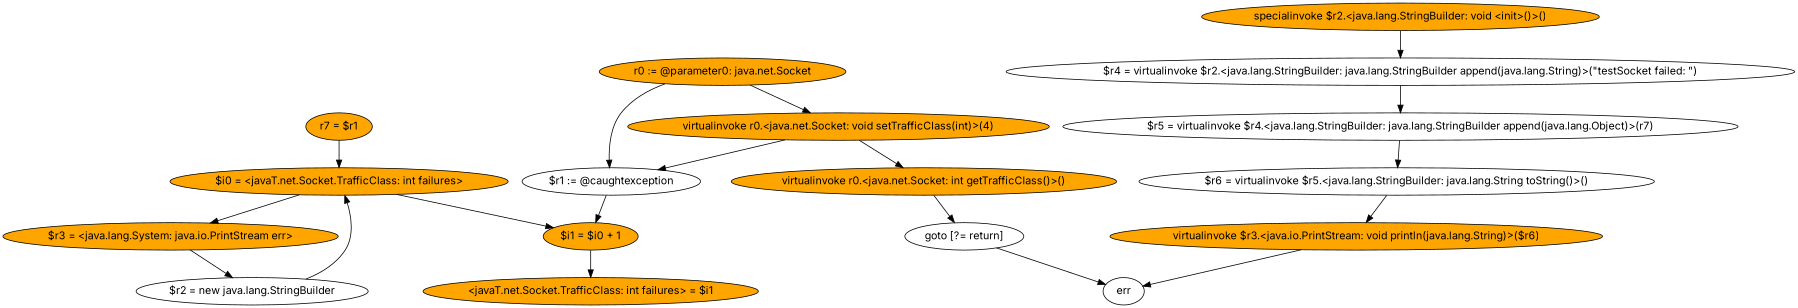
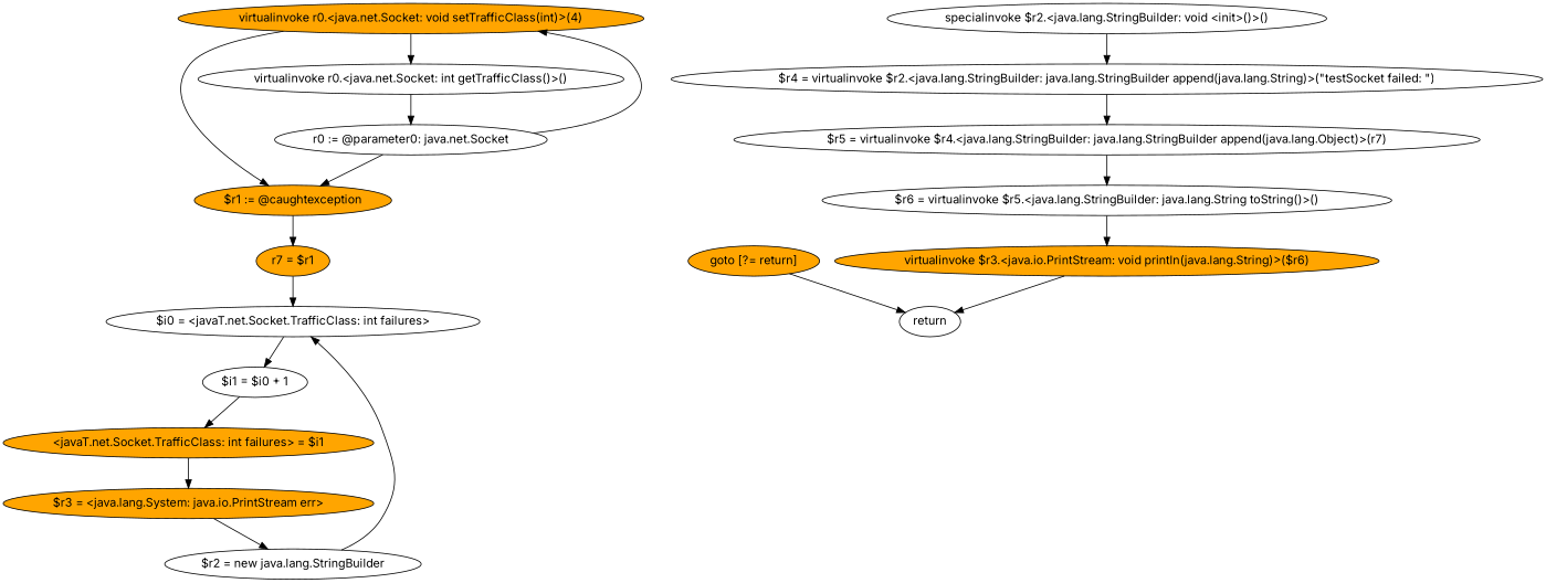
  digraph {
    fontname=Inter
    node [fillcolor=white fontname=Inter style=filled]
    edge [fontname=Inter]
    "virtualinvoke r0.<java.net.Socket: void setTrafficClass(int)>(4)" [fillcolor=orange]
-   "r0 := @parameter0: java.net.Socket" [fillcolor=orange]
-   "$r1 := @caughtexception"
-   "virtualinvoke r0.<java.net.Socket: int getTrafficClass()>()" [fillcolor=orange]
+   "r0 := @parameter0: java.net.Socket"
+   "$r1 := @caughtexception" [fillcolor=orange]
+   "virtualinvoke r0.<java.net.Socket: int getTrafficClass()>()"
    "r7 = $r1" [fillcolor=orange]
-   "goto [?= return]"
-   return [label=err]
-   "$i0 = <javaT.net.Socket.TrafficClass: int failures>" [fillcolor=orange]
-   "$i1 = $i0 + 1" [fillcolor=orange]
+   "goto [?= return]" [fillcolor=orange]
+   return
+   "$i0 = <javaT.net.Socket.TrafficClass: int failures>"
+   "$i1 = $i0 + 1"
    "<javaT.net.Socket.TrafficClass: int failures> = $i1" [fillcolor=orange]
    "$r3 = <java.lang.System: java.io.PrintStream err>" [fillcolor=orange]
    "$r2 = new java.lang.StringBuilder"
-   "specialinvoke $r2.<java.lang.StringBuilder: void <init>()>()" [fillcolor=orange]
+   "specialinvoke $r2.<java.lang.StringBuilder: void <init>()>()"
    "$r4 = virtualinvoke $r2.<java.lang.StringBuilder: java.lang.StringBuilder append(java.lang.String)>(\"testSocket failed: \")"
    "$r5 = virtualinvoke $r4.<java.lang.StringBuilder: java.lang.StringBuilder append(java.lang.Object)>(r7)"
    "$r6 = virtualinvoke $r5.<java.lang.StringBuilder: java.lang.String toString()>()"
    "virtualinvoke $r3.<java.io.PrintStream: void println(java.lang.String)>($r6)" [fillcolor=orange]
    "virtualinvoke r0.<java.net.Socket: void setTrafficClass(int)>(4)" -> "$r1 := @caughtexception"
    "virtualinvoke r0.<java.net.Socket: void setTrafficClass(int)>(4)" -> "virtualinvoke r0.<java.net.Socket: int getTrafficClass()>()"
    "r0 := @parameter0: java.net.Socket" -> "virtualinvoke r0.<java.net.Socket: void setTrafficClass(int)>(4)"
    "r0 := @parameter0: java.net.Socket" -> "$r1 := @caughtexception"
-   "$r1 := @caughtexception" -> "$i1 = $i0 + 1"
-   "virtualinvoke r0.<java.net.Socket: int getTrafficClass()>()" -> "goto [?= return]"
+   "$r1 := @caughtexception" -> "r7 = $r1"
+   "virtualinvoke r0.<java.net.Socket: int getTrafficClass()>()" -> "r0 := @parameter0: java.net.Socket"
    "r7 = $r1" -> "$i0 = <javaT.net.Socket.TrafficClass: int failures>"
    "goto [?= return]" -> return
    "$i0 = <javaT.net.Socket.TrafficClass: int failures>" -> "$i1 = $i0 + 1"
    "$i1 = $i0 + 1" -> "<javaT.net.Socket.TrafficClass: int failures> = $i1"
-   "$i0 = <javaT.net.Socket.TrafficClass: int failures>" -> "$r3 = <java.lang.System: java.io.PrintStream err>"
+   "<javaT.net.Socket.TrafficClass: int failures> = $i1" -> "$r3 = <java.lang.System: java.io.PrintStream err>"
    "$r3 = <java.lang.System: java.io.PrintStream err>" -> "$r2 = new java.lang.StringBuilder"
    "$r2 = new java.lang.StringBuilder" -> "$i0 = <javaT.net.Socket.TrafficClass: int failures>"
    "specialinvoke $r2.<java.lang.StringBuilder: void <init>()>()" -> "$r4 = virtualinvoke $r2.<java.lang.StringBuilder: java.lang.StringBuilder append(java.lang.String)>(\"testSocket failed: \")"
    "$r4 = virtualinvoke $r2.<java.lang.StringBuilder: java.lang.StringBuilder append(java.lang.String)>(\"testSocket failed: \")" -> "$r5 = virtualinvoke $r4.<java.lang.StringBuilder: java.lang.StringBuilder append(java.lang.Object)>(r7)"
    "$r5 = virtualinvoke $r4.<java.lang.StringBuilder: java.lang.StringBuilder append(java.lang.Object)>(r7)" -> "$r6 = virtualinvoke $r5.<java.lang.StringBuilder: java.lang.String toString()>()"
    "$r6 = virtualinvoke $r5.<java.lang.StringBuilder: java.lang.String toString()>()" -> "virtualinvoke $r3.<java.io.PrintStream: void println(java.lang.String)>($r6)"
    "virtualinvoke $r3.<java.io.PrintStream: void println(java.lang.String)>($r6)" -> return
  }
